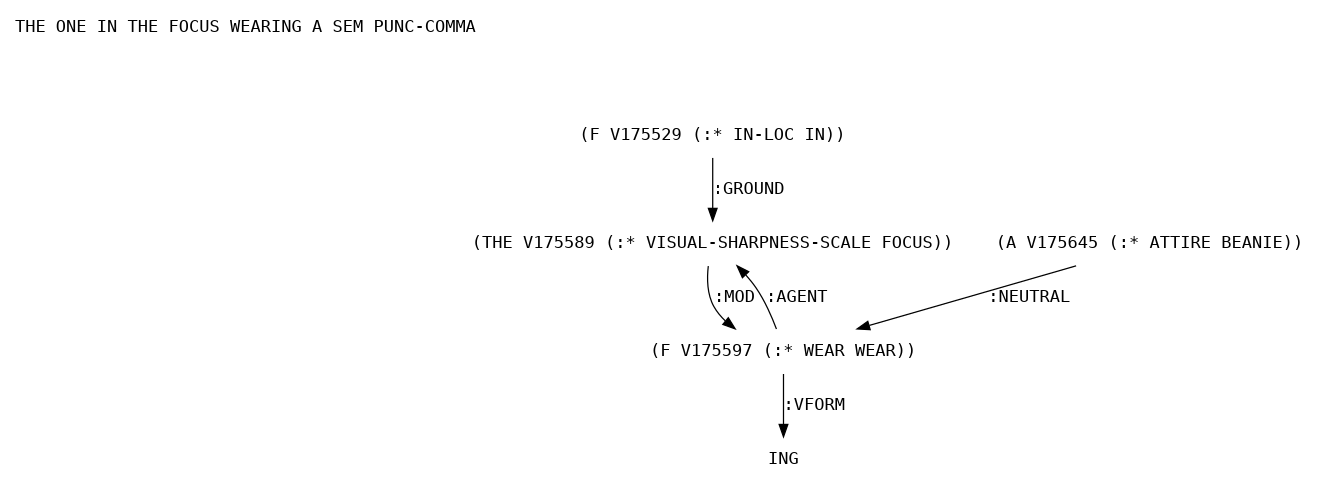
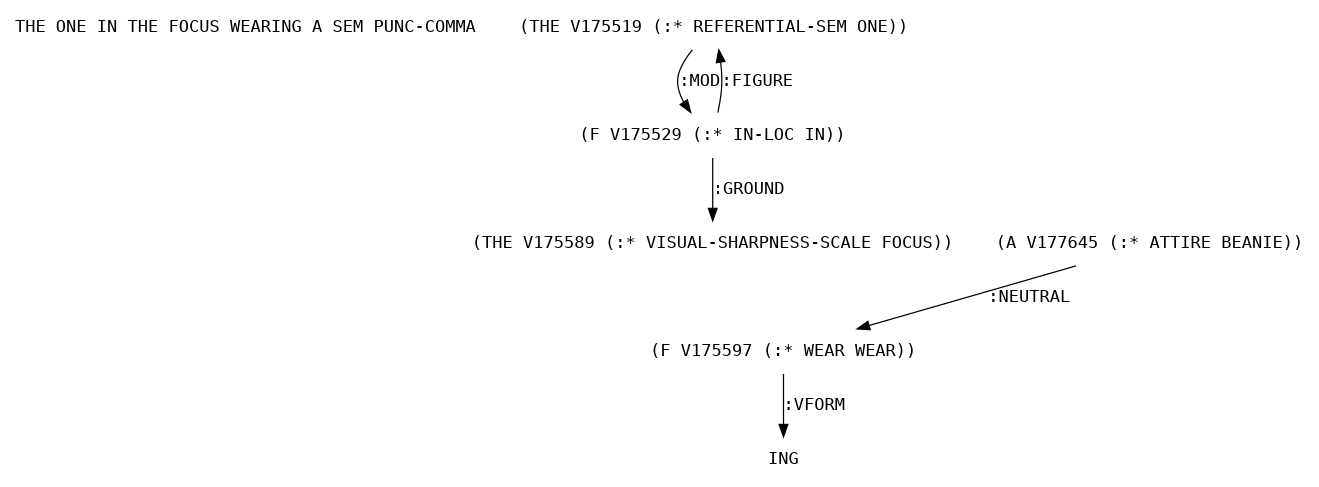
  digraph {
    fontname="DejaVu Sans Mono"
    node [fontname="DejaVu Sans Mono" shape=none]
    edge [fontname="DejaVu Sans Mono"]
    n1 [label="THE ONE IN THE FOCUS WEARING A SEM PUNC-COMMA"]
+   n2 [label="(THE V175519 (:* REFERENTIAL-SEM ONE))"]
    n3 [label="(F V175529 (:* IN-LOC IN))"]
    n4 [label="(THE V175589 (:* VISUAL-SHARPNESS-SCALE FOCUS))"]
    n5 [label="(F V175597 (:* WEAR WEAR))"]
    n6 [label=ING]
-   n7 [label="(A V175645 (:* ATTIRE BEANIE))"]
+   n7 [label="(A V177645 (:* ATTIRE BEANIE))"]
+   n2 -> n3 [label=":MOD"]
+   n3 -> n2 [label=":FIGURE"]
    n3 -> n4 [label=":GROUND"]
-   n4 -> n5 [label=":MOD"]
-   n5 -> n4 [label=":AGENT"]
    n5 -> n6 [label=":VFORM"]
    n7 -> n5 [label=":NEUTRAL"]
  }
